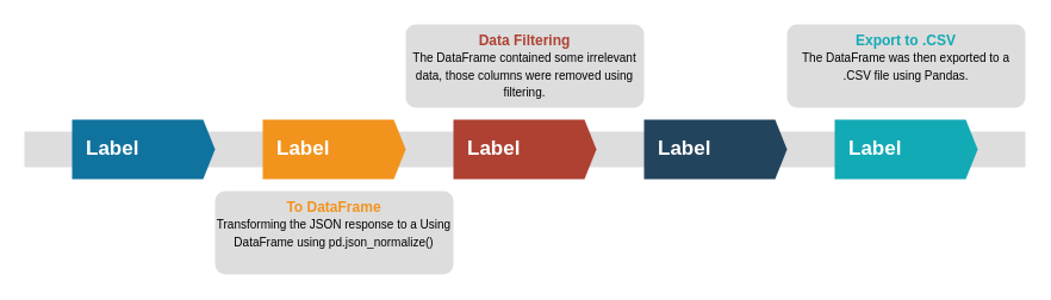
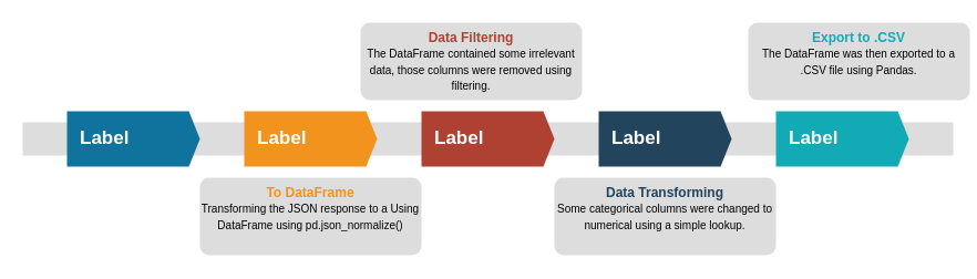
  <mxCell id="0" />
  <mxCell id="1" parent="0" />
  <mxCell id="2" value="" style="fillColor=#dddddd;rounded=0;strokeColor=none;" vertex="1" parent="1"><mxGeometry x="20" y="110" width="840" height="30" as="geometry" /></mxCell>
  <mxCell id="3" value="Label" style="shape=mxgraph.infographic.ribbonSimple;notch1=0;notch2=10;notch=0;html=1;fillColor=#10739E;strokeColor=none;shadow=0;fontSize=17;fontColor=#FFFFFF;align=left;spacingLeft=10;fontStyle=1;" vertex="1" parent="1"><mxGeometry y="100" width="120" height="50" as="geometry" x="60" /></mxCell>
  <mxCell id="4" value="Label" style="shape=mxgraph.infographic.ribbonSimple;notch1=0;notch2=10;notch=0;html=1;fillColor=#F2931E;strokeColor=none;shadow=0;fontSize=17;fontColor=#FFFFFF;align=left;spacingLeft=10;fontStyle=1;" vertex="1" parent="1"><mxGeometry x="220" y="100" width="120" height="50" as="geometry" /></mxCell>
  <mxCell id="5" value="Label" style="shape=mxgraph.infographic.ribbonSimple;notch1=0;notch2=10;notch=0;html=1;fillColor=#AE4132;strokeColor=none;shadow=0;fontSize=17;fontColor=#FFFFFF;align=left;spacingLeft=10;fontStyle=1;" vertex="1" parent="1"><mxGeometry x="380" y="100" width="120" height="50" as="geometry" /></mxCell>
  <mxCell id="6" value="Label" style="shape=mxgraph.infographic.ribbonSimple;notch1=0;notch2=10;notch=0;html=1;fillColor=#23445D;strokeColor=none;shadow=0;fontSize=17;fontColor=#FFFFFF;align=left;spacingLeft=10;fontStyle=1;" vertex="1" parent="1"><mxGeometry x="540" y="100" width="120" height="50" as="geometry" /></mxCell>
  <mxCell id="7" value="Label" style="shape=mxgraph.infographic.ribbonSimple;notch1=0;notch2=10;notch=0;html=1;fillColor=#12AAB5;strokeColor=none;shadow=0;fontSize=17;fontColor=#FFFFFF;align=left;spacingLeft=10;fontStyle=1;" vertex="1" parent="1"><mxGeometry x="700" y="100" width="120" height="50" as="geometry" /></mxCell>
  <mxCell id="8" value="&lt;font&gt;&lt;font style=&quot;font-size: 12px&quot; color=&quot;#F2931E&quot;&gt;&lt;b&gt;To DataFrame&lt;/b&gt;&lt;/font&gt;&lt;br&gt;&lt;font size=&quot;1&quot;&gt;Transforming the JSON response to a Using DataFrame using pd.json_normalize()&lt;/font&gt;&lt;br&gt;&lt;/font&gt;" style="rounded=1;strokeColor=none;fillColor=#DDDDDD;align=center;arcSize=12;verticalAlign=top;whiteSpace=wrap;html=1;fontSize=12;" vertex="1" parent="1"><mxGeometry x="180" y="160" width="200" height="70" as="geometry" /></mxCell>
- <mxCell id="9" value="&lt;font&gt;&lt;font style=&quot;font-size: 12px&quot; color=&quot;#AE4132&quot;&gt;&lt;b&gt;Data Filtering&lt;/b&gt;&lt;/font&gt;&lt;br&gt;&lt;font size=&quot;1&quot;&gt;The DataFrame contained some irrelevant data, those columns were removed using filtering.&lt;/font&gt;&lt;br&gt;&lt;/font&gt;" style="rounded=1;strokeColor=none;fillColor=#DDDDDD;align=center;arcSize=12;verticalAlign=top;whiteSpace=wrap;html=1;fontSize=12;" vertex="1" parent="1"><mxGeometry x="340" y="20" width="200" height="70" as="geometry" /></mxCell>
- <mxCell id="11" value="&lt;font&gt;&lt;font style=&quot;font-size: 12px&quot; color=&quot;#12AAB5&quot;&gt;&lt;b&gt;Export to .CSV&lt;/b&gt;&lt;/font&gt;&lt;br&gt;&lt;font size=&quot;1&quot;&gt;The DataFrame was then exported to a .CSV file using Pandas.&lt;/font&gt;&lt;br&gt;&lt;/font&gt;" style="rounded=1;strokeColor=none;fillColor=#DDDDDD;align=center;arcSize=12;verticalAlign=top;whiteSpace=wrap;html=1;fontSize=12;" vertex="1" parent="1"><mxGeometry x="660" y="20" width="200" height="70" as="geometry" /></mxCell>
+ <mxCell id="9" value="&lt;font&gt;&lt;font style=&quot;font-size: 12px&quot; color=&quot;#AE4132&quot;&gt;&lt;b&gt;Data Filtering&lt;/b&gt;&lt;/font&gt;&lt;br&gt;&lt;font size=&quot;1&quot;&gt;The DataFrame contained some irrelevant data, those columns were removed using filtering.&lt;/font&gt;&lt;br&gt;&lt;/font&gt;" style="rounded=1;strokeColor=none;fillColor=#DDDDDD;align=center;arcSize=12;verticalAlign=top;whiteSpace=wrap;html=1;fontSize=12;" vertex="1" parent="1"><mxGeometry x="325" y="20" width="200" height="70" as="geometry" /></mxCell>
+ <mxCell id="10" value="&lt;font&gt;&lt;font style=&quot;font-size: 12px&quot; color=&quot;#23445D&quot;&gt;&lt;b&gt;Data Transforming&lt;/b&gt;&lt;/font&gt;&lt;br&gt;&lt;font size=&quot;1&quot;&gt;Some categorical columns were changed to numerical using a simple lookup.&lt;/font&gt;&lt;br&gt;&lt;/font&gt;" style="rounded=1;strokeColor=none;fillColor=#DDDDDD;align=center;arcSize=12;verticalAlign=top;whiteSpace=wrap;html=1;fontSize=12;" vertex="1" parent="1"><mxGeometry x="500" y="160" width="200" height="70" as="geometry" /></mxCell>
+ <mxCell id="11" value="&lt;font&gt;&lt;font style=&quot;font-size: 12px&quot; color=&quot;#12AAB5&quot;&gt;&lt;b&gt;Export to .CSV&lt;/b&gt;&lt;/font&gt;&lt;br&gt;&lt;font size=&quot;1&quot;&gt;The DataFrame was then exported to a .CSV file using Pandas.&lt;/font&gt;&lt;br&gt;&lt;/font&gt;" style="rounded=1;strokeColor=none;fillColor=#DDDDDD;align=center;arcSize=12;verticalAlign=top;whiteSpace=wrap;html=1;fontSize=12;" vertex="1" parent="1"><mxGeometry x="675" y="20" width="200" height="70" as="geometry" /></mxCell>
